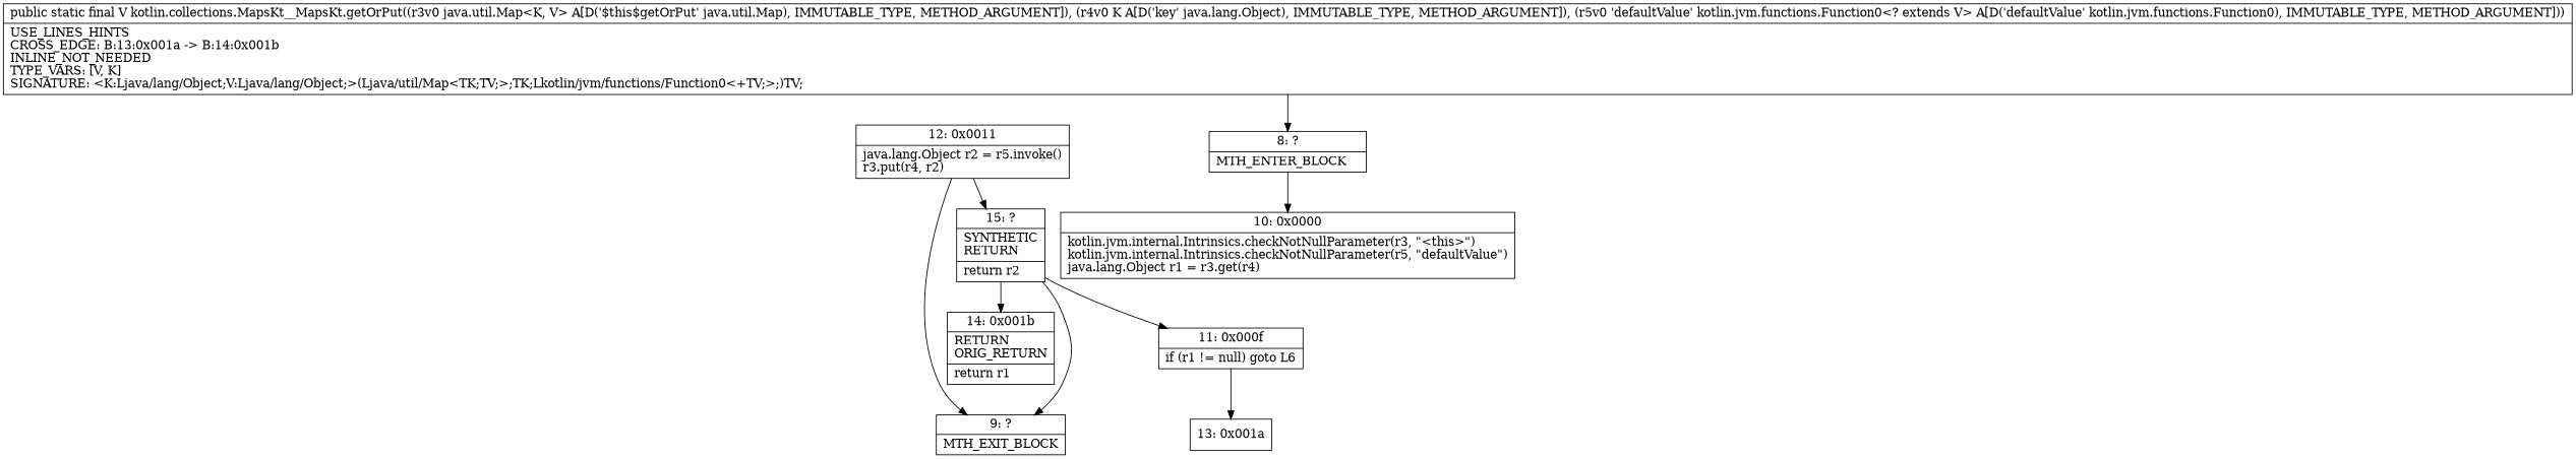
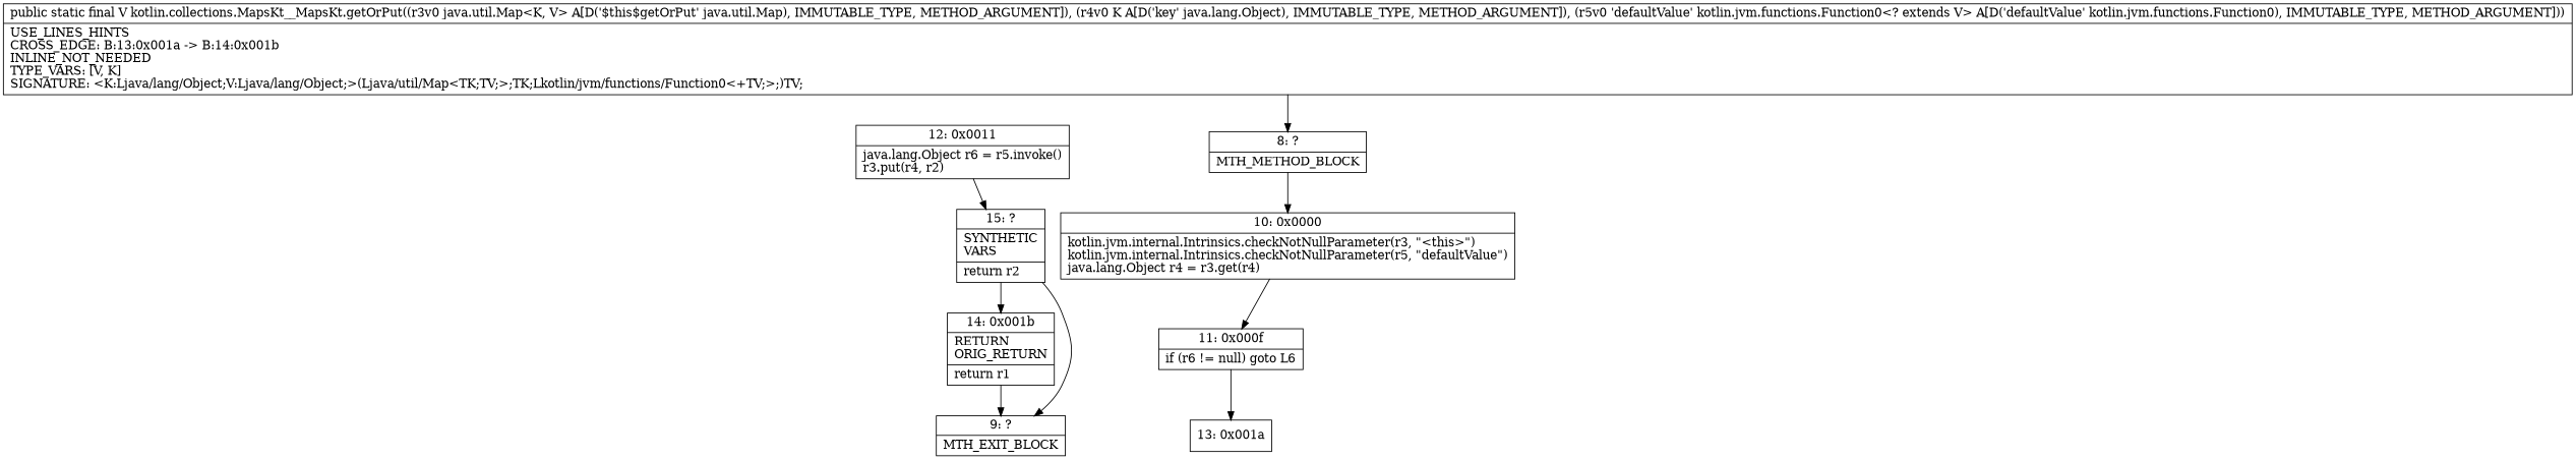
  digraph {
    node [shape=record]
-   n1 [label="{8\:\ ?|MTH_ENTER_BLOCK\l}"]
-   n2 [label="{10\:\ 0x0000|kotlin.jvm.internal.Intrinsics.checkNotNullParameter(r3, \"\<this\>\")\lkotlin.jvm.internal.Intrinsics.checkNotNullParameter(r5, \"defaultValue\")\ljava.lang.Object r1 = r3.get(r4)\l}"]
-   n3 [label="{11\:\ 0x000f|if (r1 != null) goto L6\l}"]
+   n1 [label="{8\:\ ?|MTH_METHOD_BLOCK\l}"]
+   n2 [label="{10\:\ 0x0000|kotlin.jvm.internal.Intrinsics.checkNotNullParameter(r3, \"\<this\>\")\lkotlin.jvm.internal.Intrinsics.checkNotNullParameter(r5, \"defaultValue\")\ljava.lang.Object r4 = r3.get(r4)\l}"]
+   n3 [label="{11\:\ 0x000f|if (r6 != null) goto L6\l}"]
    n4 [label="{13\:\ 0x001a}"]
-   n5 [label="{12\:\ 0x0011|java.lang.Object r2 = r5.invoke()\lr3.put(r4, r2)\l}"]
-   n6 [label="{15\:\ ?|SYNTHETIC\lRETURN\l|return r2\l}"]
+   n5 [label="{12\:\ 0x0011|java.lang.Object r6 = r5.invoke()\lr3.put(r4, r2)\l}"]
+   n6 [label="{15\:\ ?|SYNTHETIC\lVARS\l|return r2\l}"]
    n7 [label="{9\:\ ?|MTH_EXIT_BLOCK\l}"]
    n8 [label="{14\:\ 0x001b|RETURN\lORIG_RETURN\l|return r1\l}"]
    n9 [label="{public static final V kotlin.collections.MapsKt__MapsKt.getOrPut((r3v0 java.util.Map\<K, V\> A[D('$this$getOrPut' java.util.Map), IMMUTABLE_TYPE, METHOD_ARGUMENT]), (r4v0 K A[D('key' java.lang.Object), IMMUTABLE_TYPE, METHOD_ARGUMENT]), (r5v0 'defaultValue' kotlin.jvm.functions.Function0\<? extends V\> A[D('defaultValue' kotlin.jvm.functions.Function0), IMMUTABLE_TYPE, METHOD_ARGUMENT]))  | USE_LINES_HINTS\lCROSS_EDGE: B:13:0x001a \-\> B:14:0x001b\lINLINE_NOT_NEEDED\lTYPE_VARS: [V, K]\lSIGNATURE: \<K:Ljava\/lang\/Object;V:Ljava\/lang\/Object;\>(Ljava\/util\/Map\<TK;TV;\>;TK;Lkotlin\/jvm\/functions\/Function0\<+TV;\>;)TV;\l}"]
    n1 -> n2
-   n6 -> n3
+   n2 -> n3
    n3 -> n4
    n5 -> n6
    n6 -> n7
    n6 -> n8
-   n5 -> n7
+   n8 -> n7
    n9 -> n1
  }
